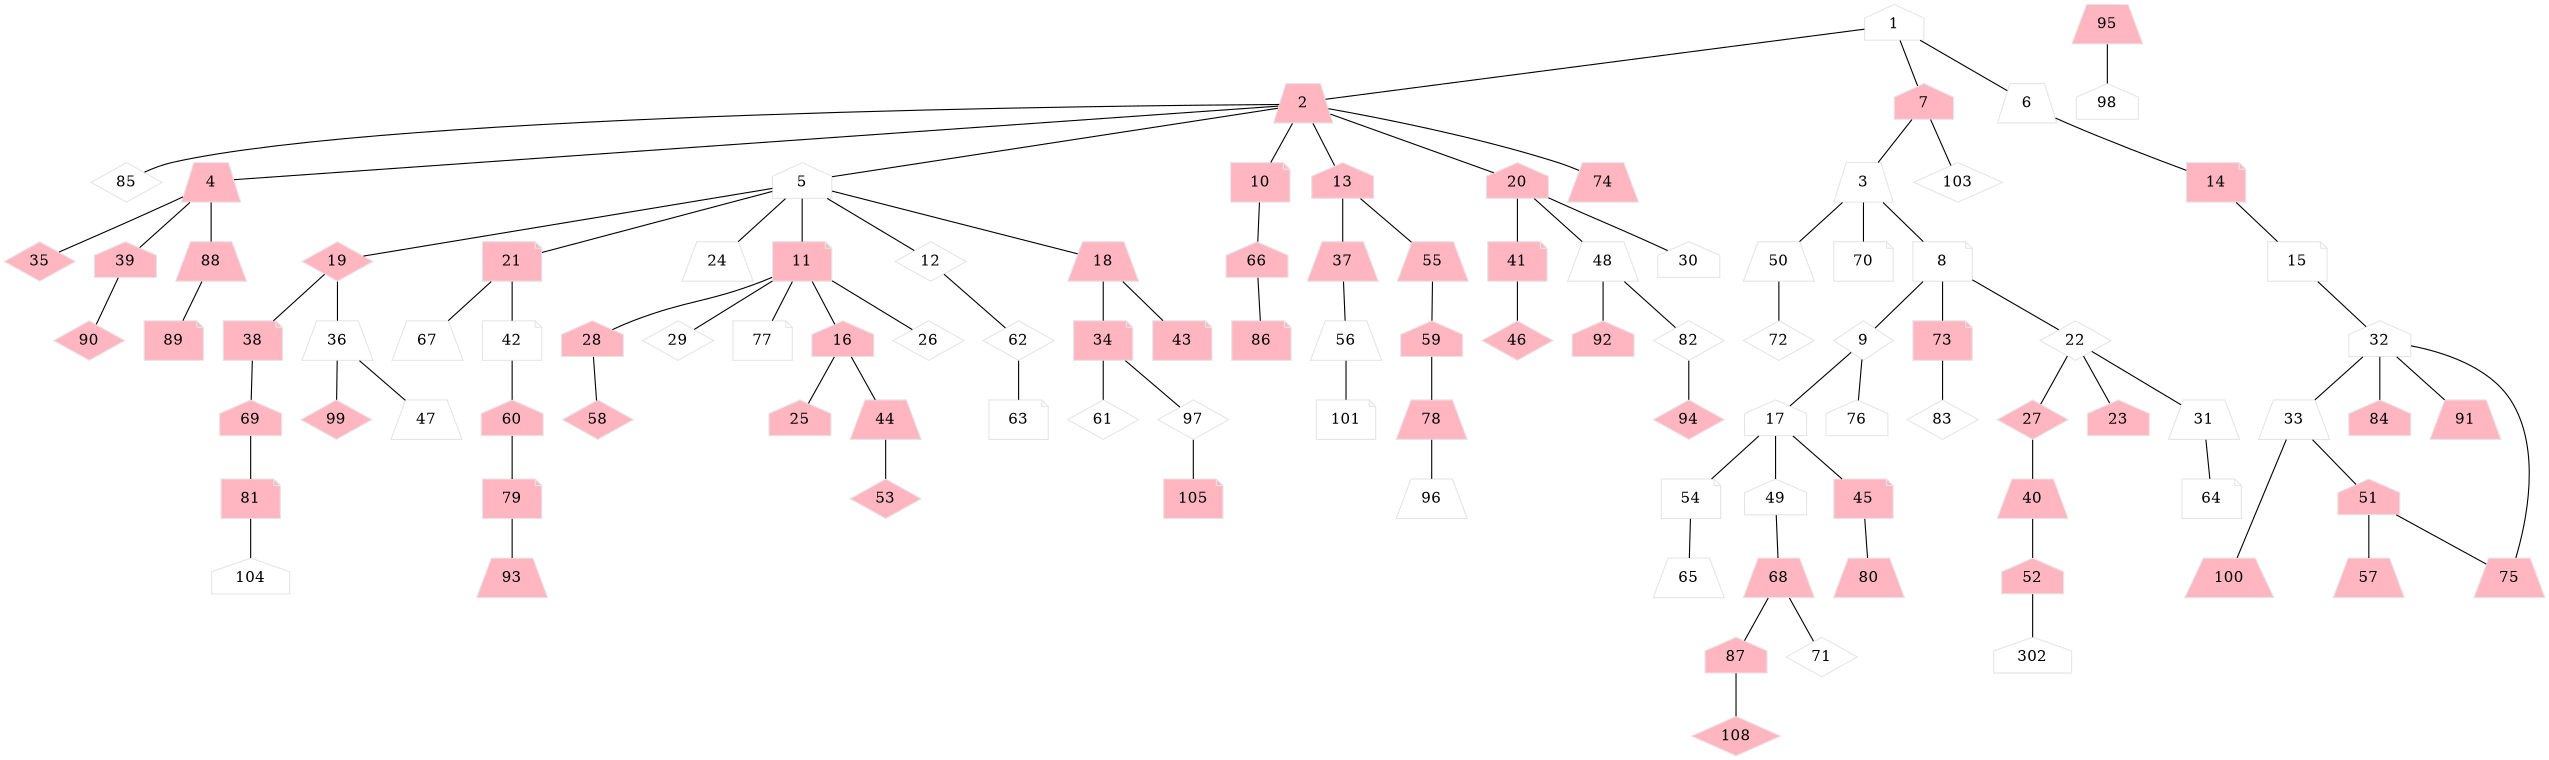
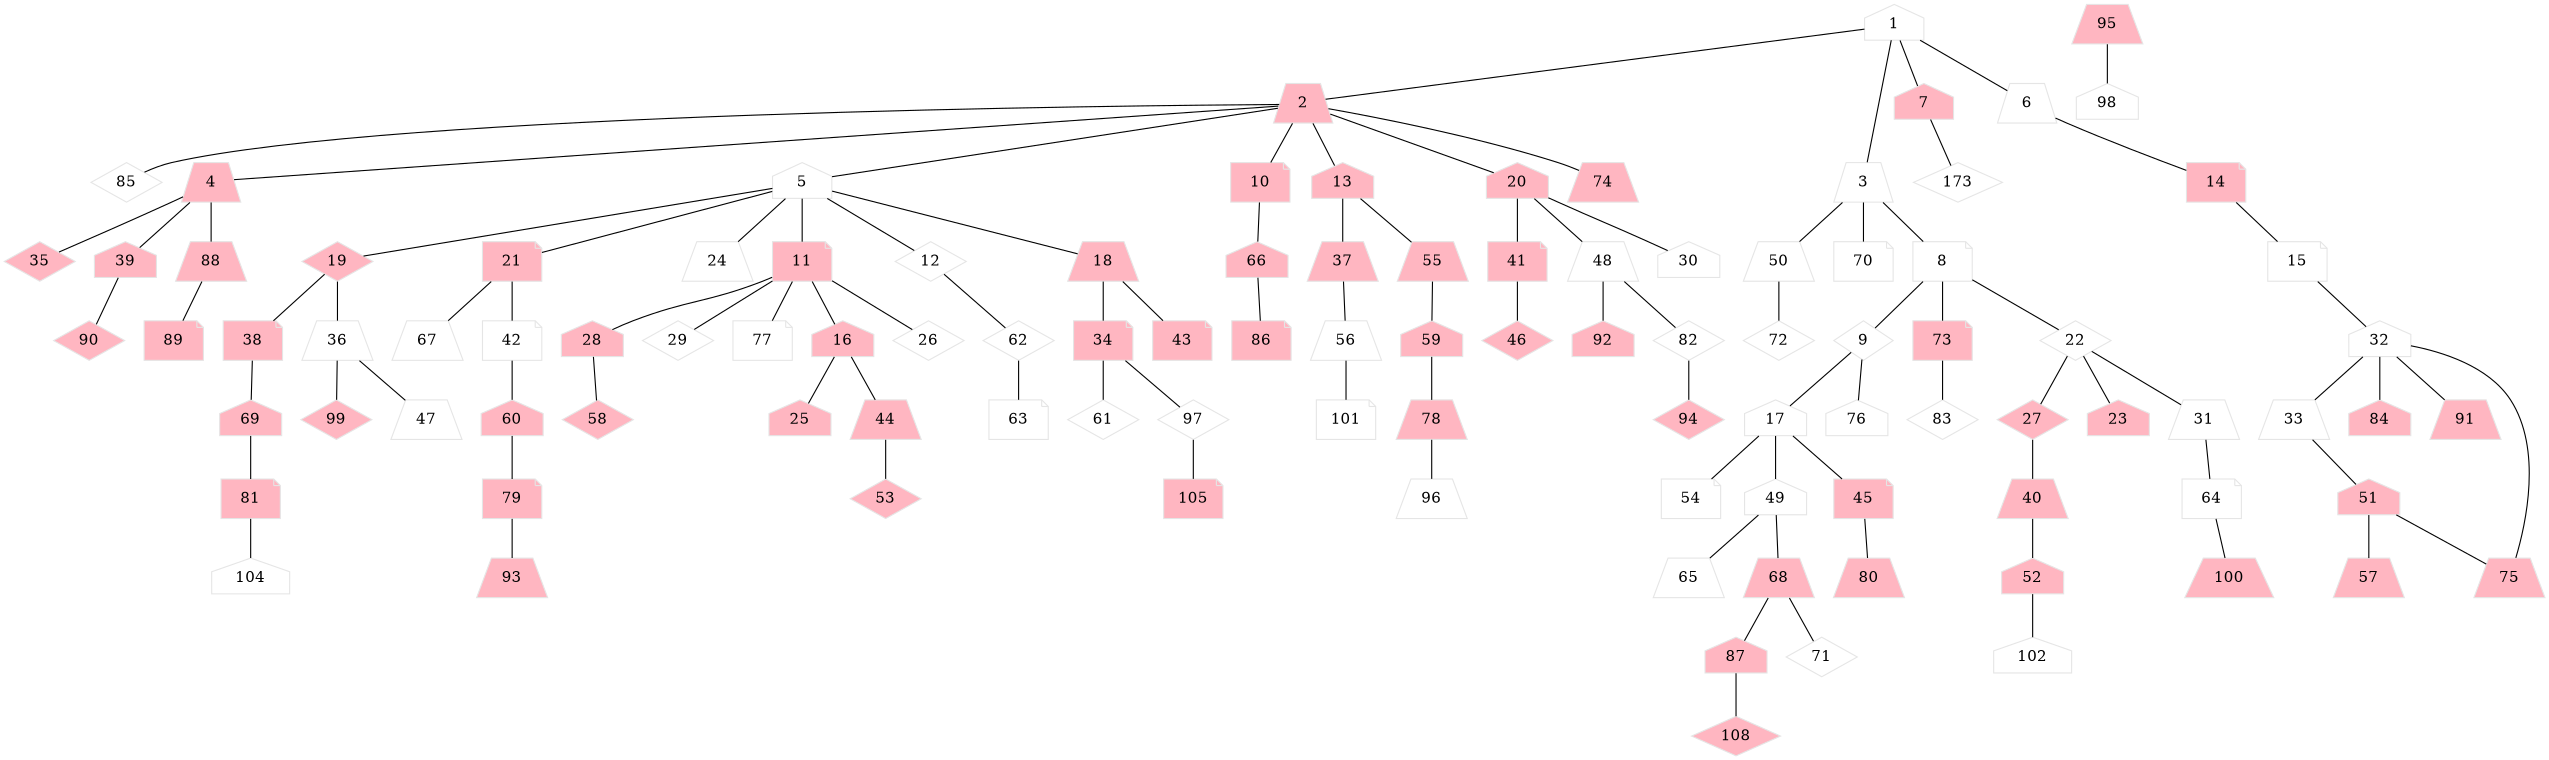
  graph {
    node [color=gray90 fillcolor=lightpink shape=trapezium style=filled]
    1 [fillcolor=white shape=house]
    2
    3 [fillcolor=white]
    6 [fillcolor=white]
    7 [shape=house]
    4
    5 [fillcolor=white shape=house]
    10 [shape=note]
    13 [shape=house]
    20 [shape=house]
    74
    85 [fillcolor=white shape=diamond]
    8 [fillcolor=white shape=note]
    50 [fillcolor=white]
    70 [fillcolor=white shape=note]
    14 [shape=note]
-   103 [fillcolor=white shape=diamond]
+   103 [fillcolor=white shape=diamond label=173]
    35 [shape=diamond]
    39 [shape=house]
    88
    11 [shape=note]
    12 [fillcolor=white shape=diamond]
    18
    19 [shape=diamond]
    21 [shape=note]
    24 [fillcolor=white]
    66 [shape=house]
    37
    55
    30 [fillcolor=white shape=house]
    41 [shape=note]
    48 [fillcolor=white]
    9 [fillcolor=white shape=diamond]
    22 [fillcolor=white shape=diamond]
    73 [shape=note]
    72 [fillcolor=white shape=diamond]
    90 [shape=diamond]
    89 [shape=note]
    16 [shape=house]
    26 [fillcolor=white shape=diamond]
    28 [shape=house]
    29 [fillcolor=white shape=diamond]
    77 [fillcolor=white shape=note]
    62 [fillcolor=white shape=diamond]
    34 [shape=note]
    43 [shape=note]
    36 [fillcolor=white]
    38 [shape=note]
    42 [fillcolor=white shape=note]
    67 [fillcolor=white]
    15 [fillcolor=white shape=note]
    17 [fillcolor=white shape=house]
    76 [fillcolor=white shape=house]
    23 [shape=house]
    27 [shape=diamond]
    31 [fillcolor=white]
    83 [fillcolor=white shape=diamond]
    45 [shape=note]
    49 [fillcolor=white shape=house]
    54 [fillcolor=white shape=note]
    86 [shape=note]
    25 [shape=house]
    44
    58 [shape=diamond]
    63 [fillcolor=white shape=note]
    56 [fillcolor=white]
    59 [shape=house]
    32 [fillcolor=white shape=house]
    33 [fillcolor=white]
    84 [shape=house]
    91
    75
    53 [shape=diamond]
    80
    65 [fillcolor=white]
    68
    61 [fillcolor=white shape=diamond]
    97 [fillcolor=white shape=diamond]
    47 [fillcolor=white]
    99 [shape=diamond]
    69 [shape=house]
    46 [shape=diamond]
    82 [fillcolor=white shape=diamond]
    92 [shape=house]
    60 [shape=house]
    40
    64 [fillcolor=white shape=note]
    52 [shape=house]
    100
    51 [shape=house]
    98 [fillcolor=white shape=house]
    95
    57
    105 [shape=note]
    101 [fillcolor=white shape=note]
    81 [shape=note]
-   102 [fillcolor=white shape=house label=302]
+   102 [fillcolor=white shape=house]
    79 [shape=note]
    94 [shape=diamond]
    71 [fillcolor=white shape=diamond]
    87 [shape=house]
    78
    96 [fillcolor=white]
    93
    n105 [label=108 shape=diamond]
    104 [fillcolor=white shape=house]
    1 -- 2
-   7 -- 3
+   1 -- 3
    1 -- 6
    1 -- 7
    2 -- 4
    2 -- 5
    2 -- 10
    2 -- 13
    2 -- 20
    2 -- 74
    2 -- 85
    3 -- 8
    3 -- 50
    3 -- 70
    6 -- 14
    7 -- 103
    4 -- 35
    4 -- 39
    4 -- 88
    5 -- 11
    5 -- 12
    5 -- 18
    5 -- 19
    5 -- 21
    5 -- 24
    10 -- 66
    13 -- 37
    13 -- 55
    20 -- 30
    20 -- 41
    20 -- 48
    8 -- 9
    8 -- 22
    8 -- 73
    50 -- 72
    14 -- 15
    39 -- 90
    88 -- 89
    11 -- 16
    11 -- 26
    11 -- 28
    11 -- 29
    11 -- 77
    12 -- 62
    18 -- 34
    18 -- 43
    19 -- 36
    19 -- 38
    21 -- 42
    21 -- 67
    66 -- 86
    37 -- 56
    55 -- 59
    41 -- 46
    48 -- 82
    48 -- 92
    9 -- 17
    9 -- 76
    22 -- 23
    22 -- 27
    22 -- 31
    73 -- 83
    16 -- 25
    16 -- 44
    28 -- 58
    62 -- 63
    34 -- 61
    34 -- 97
    36 -- 47
    36 -- 99
    38 -- 69
    42 -- 60
    15 -- 32
    17 -- 45
    17 -- 49
    17 -- 54
    27 -- 40
    31 -- 64
    45 -- 80
-   54 -- 65
+   49 -- 65
    49 -- 68
    44 -- 53
    56 -- 101
    59 -- 78
    32 -- 33
    32 -- 84
    32 -- 91
    32 -- 75
    33 -- 51
    68 -- 71
    68 -- 87
    97 -- 105
    69 -- 81
    82 -- 94
    60 -- 79
    40 -- 52
-   33 -- 100
+   64 -- 100
    52 -- 102
    51 -- 75
    51 -- 57
    95 -- 98
    81 -- 104
    79 -- 93
    87 -- n105
    78 -- 96
  }
